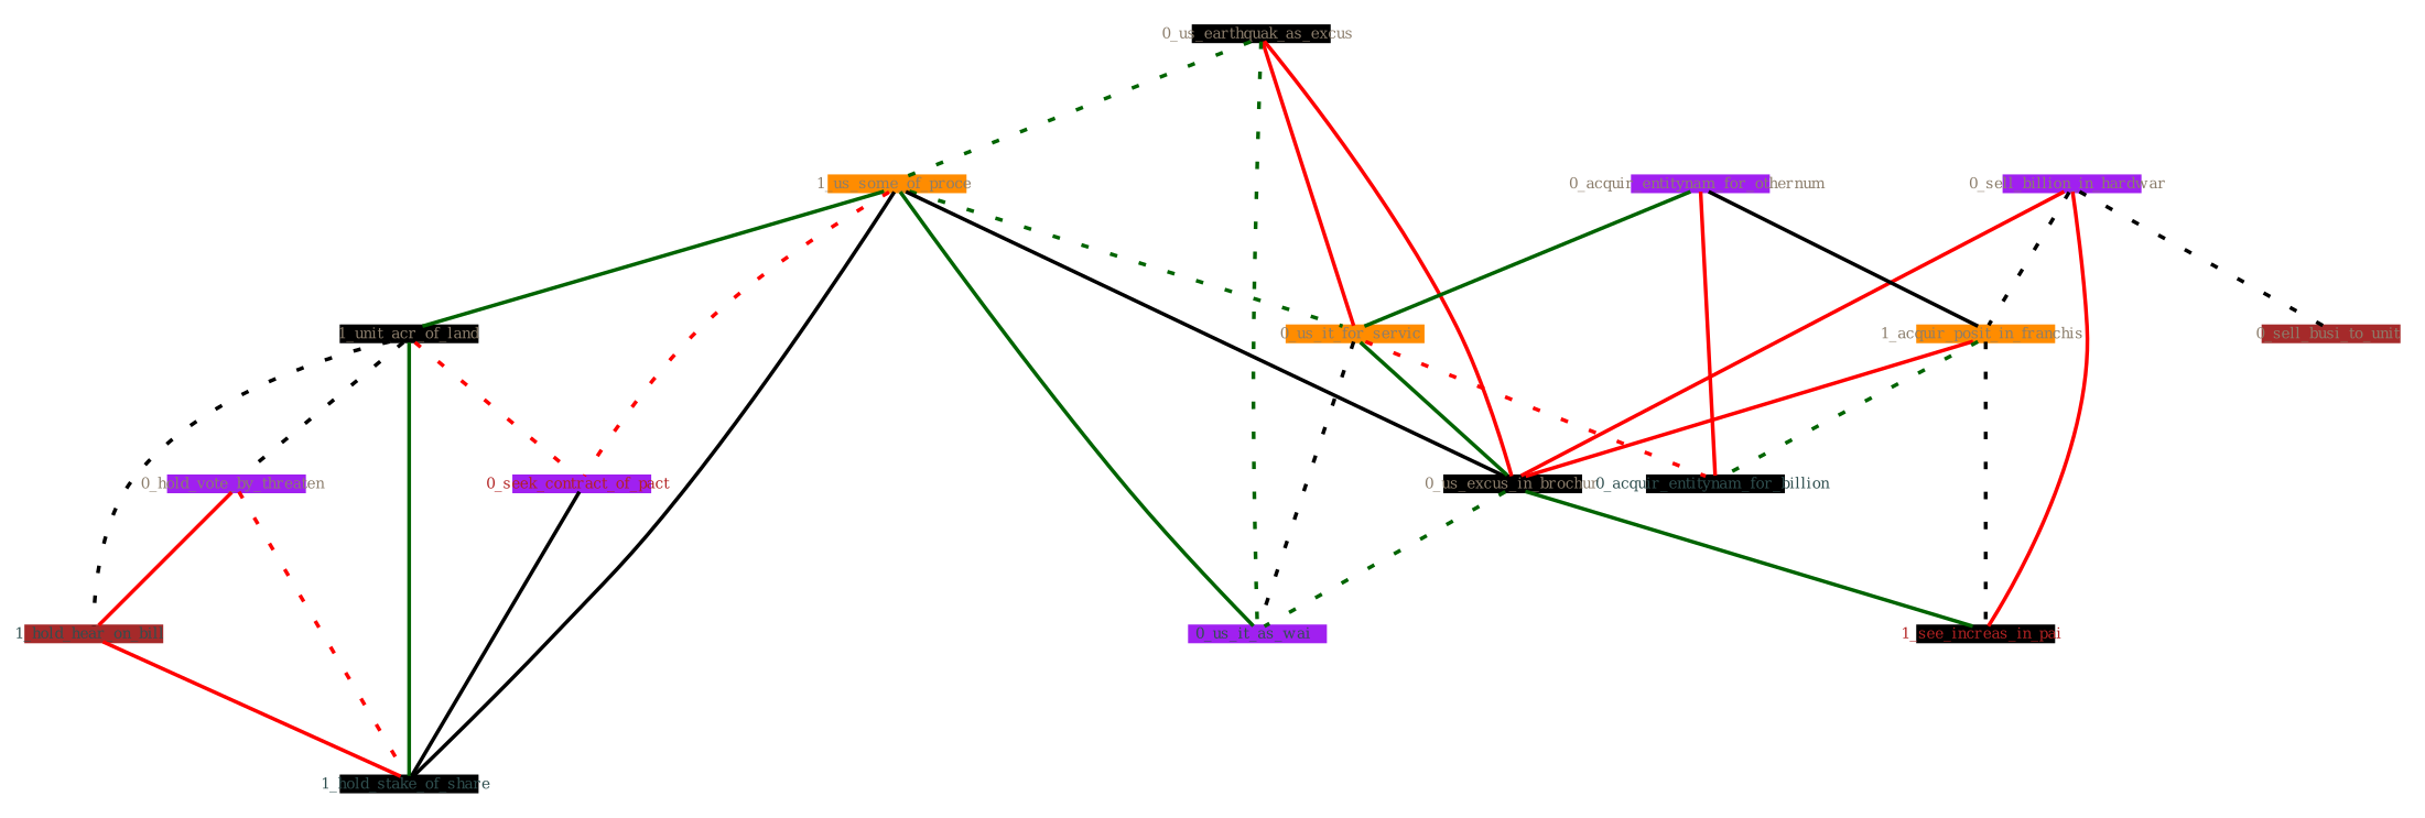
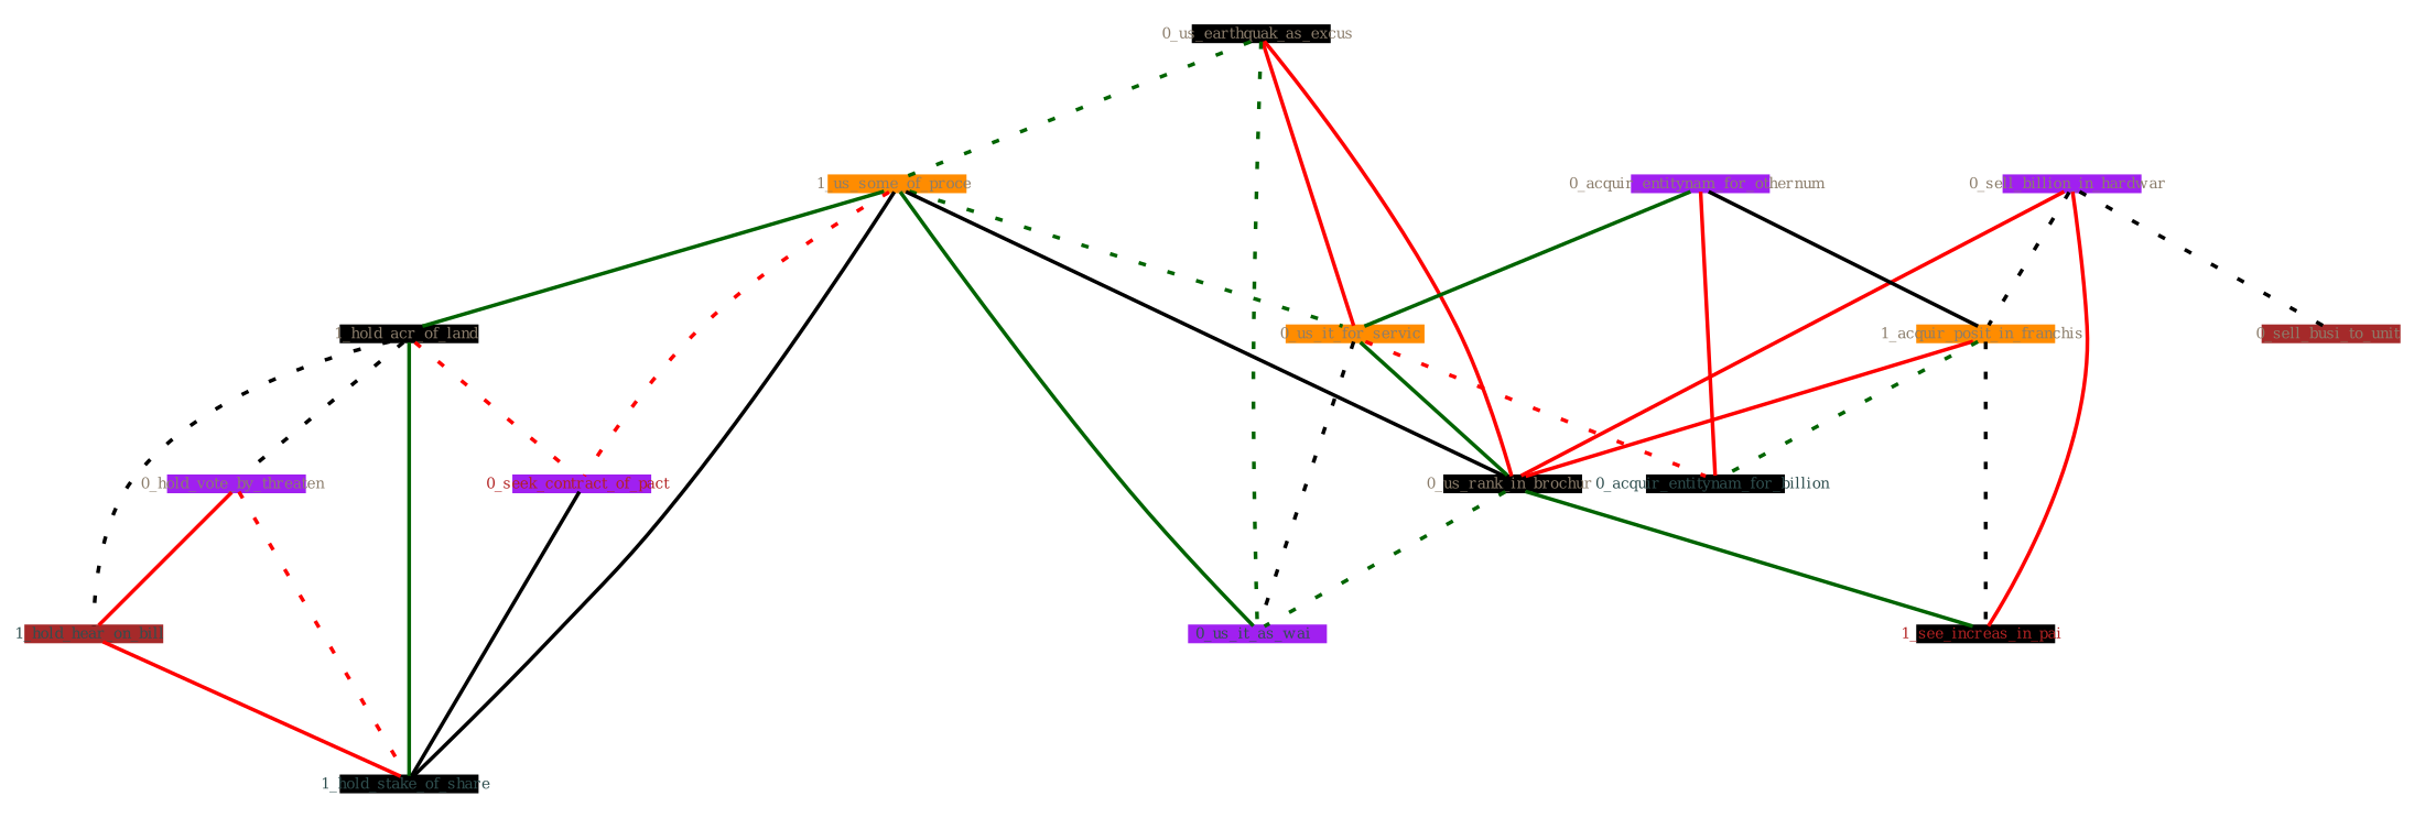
  graph {
    node [color=black fixedsize=true fontcolor="#8b7d6b" fontsize=4 shape=polygon style=filled]
    edge [color=red style=solid w=1]
    "0_us_earthquak_as_excus " [height=.06 width=.5]
    "1_us_some_of_proce " [color=darkorange height=.06 width=.5]
    "0_sell_billion_in_hardwar " [color=purple height=.06 width=.5]
    "0_acquir_entitynam_for_othernum " [color=purple height=.06 width=.5]
-   "1_hold_acr_of_land " [height=.06 width=.5 label="1_unit_acr_of_land"]
+   "1_hold_acr_of_land " [height=.06 width=.5]
    "0_sell_busi_to_unit " [color=brown height=.06 width=.5]
    "0_hold_vote_by_threaten " [color=purple height=.06 width=.5]
    "0_us_it_for_servic " [color=darkorange height=.06 width=.5]
    "1_acquir_posit_in_franchis " [color=darkorange height=.06 width=.5]
-   "0_us_rank_in_brochur " [height=.06 width=.5 label="0_us_excus_in_brochur"]
+   "0_us_rank_in_brochur " [height=.06 width=.5]
    "0_seek_contract_of_pact " [color=purple fontcolor="#b22222" height=.06 width=.5]
    "1_see_increas_in_pai " [fontcolor="#b22222" height=.06 width=.5]
    "0_us_it_as_wai " [color=purple fontcolor="#2f4f4f" height=.06 width=.5]
    "1_hold_stake_of_share " [fontcolor="#2f4f4f" height=.06 width=.5]
    "0_acquir_entitynam_for_billion " [fontcolor="#2f4f4f" height=.06 width=.5]
    "1_hold_hear_on_bill " [color=brown fontcolor="#2f4f4f" height=.06 width=.5]
    subgraph sub_1 {
      "0_us_earthquak_as_excus "
      "1_us_some_of_proce "
      "0_sell_billion_in_hardwar "
      "0_acquir_entitynam_for_othernum "
      "1_hold_acr_of_land "
      "0_sell_busi_to_unit "
      "0_hold_vote_by_threaten "
      "0_us_it_for_servic "
      "1_acquir_posit_in_franchis "
      "0_us_rank_in_brochur "
    }
    subgraph sub_2 {
      "0_seek_contract_of_pact "
      "1_see_increas_in_pai "
    }
    "0_us_earthquak_as_excus " -- "1_us_some_of_proce " [color=darkgreen style=dotted]
    "0_us_earthquak_as_excus " -- "0_us_it_for_servic "
    "0_us_earthquak_as_excus " -- "0_us_rank_in_brochur "
    "0_us_earthquak_as_excus " -- "0_us_it_as_wai " [color=darkgreen style=dotted w=2]
    "1_us_some_of_proce " -- "1_hold_acr_of_land " [color=darkgreen]
    "1_us_some_of_proce " -- "0_us_it_for_servic " [color=darkgreen style=dotted]
    "1_us_some_of_proce " -- "0_us_rank_in_brochur " [color=black]
    "1_us_some_of_proce " -- "0_seek_contract_of_pact " [style=dotted]
    "1_us_some_of_proce " -- "0_us_it_as_wai " [color=darkgreen]
    "1_us_some_of_proce " -- "1_hold_stake_of_share " [color=black]
    "0_sell_billion_in_hardwar " -- "0_sell_busi_to_unit " [color=black style=dotted]
    "0_sell_billion_in_hardwar " -- "1_acquir_posit_in_franchis " [color=black style=dotted]
    "0_sell_billion_in_hardwar " -- "0_us_rank_in_brochur "
    "0_sell_billion_in_hardwar " -- "1_see_increas_in_pai "
    "0_acquir_entitynam_for_othernum " -- "0_us_it_for_servic " [color=darkgreen]
    "0_acquir_entitynam_for_othernum " -- "1_acquir_posit_in_franchis " [color=black]
    "0_acquir_entitynam_for_othernum " -- "0_acquir_entitynam_for_billion " [w=3]
    "1_hold_acr_of_land " -- "0_hold_vote_by_threaten " [color=black style=dotted]
    "1_hold_acr_of_land " -- "0_seek_contract_of_pact " [style=dotted]
    "1_hold_acr_of_land " -- "1_hold_stake_of_share " [color=darkgreen w=2]
    "1_hold_acr_of_land " -- "1_hold_hear_on_bill " [color=black style=dotted]
    "0_hold_vote_by_threaten " -- "1_hold_stake_of_share " [style=dotted]
    "0_hold_vote_by_threaten " -- "1_hold_hear_on_bill "
    "0_us_it_for_servic " -- "0_us_rank_in_brochur " [color=darkgreen]
    "0_us_it_for_servic " -- "0_us_it_as_wai " [color=black style=dotted w=2]
    "0_us_it_for_servic " -- "0_acquir_entitynam_for_billion " [style=dotted]
    "1_acquir_posit_in_franchis " -- "0_us_rank_in_brochur "
    "1_acquir_posit_in_franchis " -- "1_see_increas_in_pai " [color=black style=dotted]
    "1_acquir_posit_in_franchis " -- "0_acquir_entitynam_for_billion " [color=darkgreen style=dotted]
    "0_us_rank_in_brochur " -- "1_see_increas_in_pai " [color=darkgreen]
    "0_us_rank_in_brochur " -- "0_us_it_as_wai " [color=darkgreen style=dotted]
    "0_seek_contract_of_pact " -- "1_hold_stake_of_share " [color=black]
    "1_hold_hear_on_bill " -- "1_hold_stake_of_share "
  }
